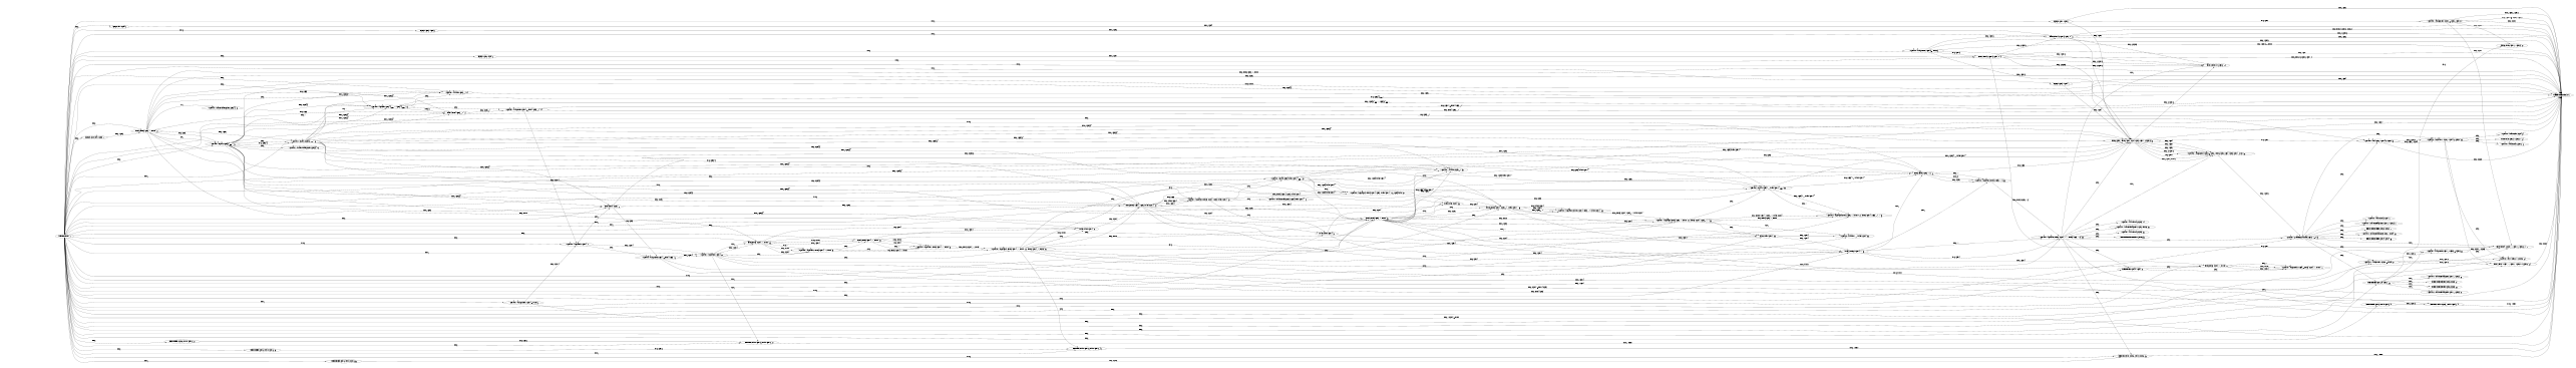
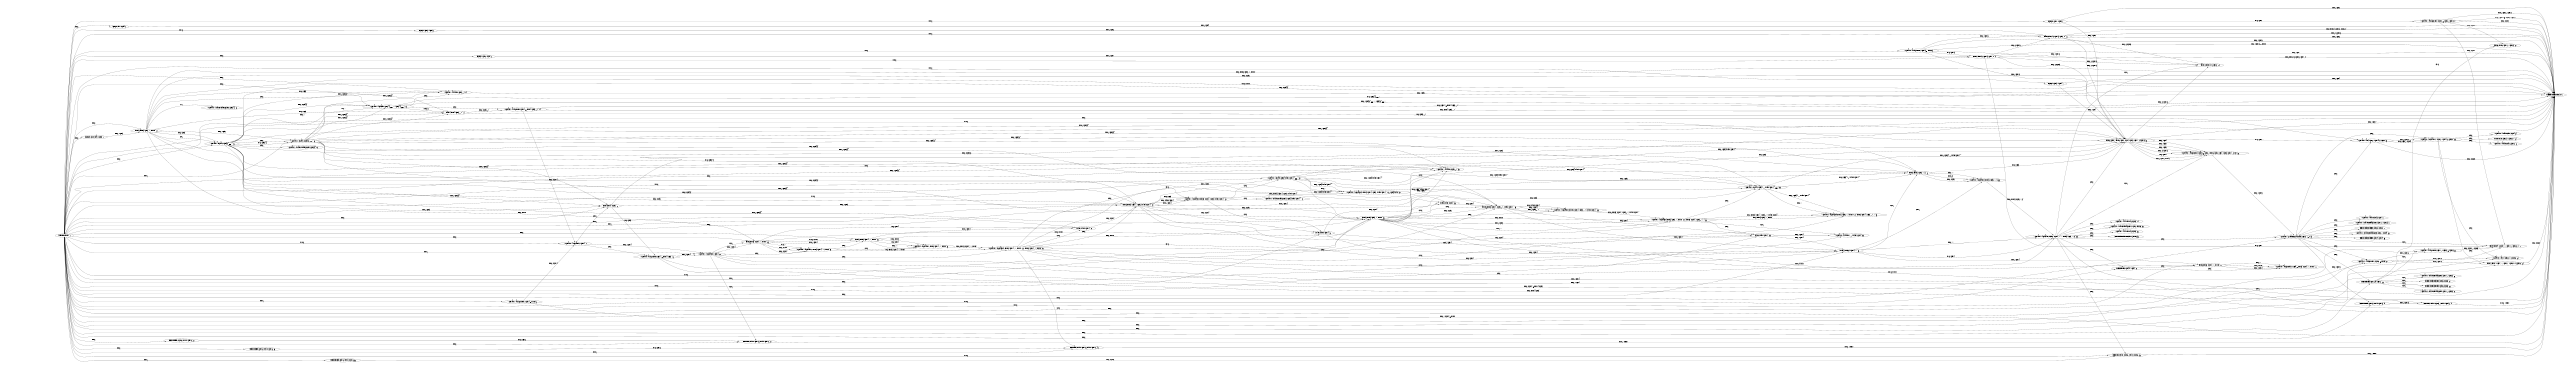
  digraph {
    rankdir=LR
    n1 [label=<(METHOD,FUN1)<SUB>1</SUB>>]
    n2 [label=<(PARAM,VAR1 *VAR2)<SUB>1</SUB>>]
    n3 [label=<(PARAM,VAR3 **VAR4)<SUB>1</SUB>>]
    n4 [label=<(PARAM,const char *VAR5)<SUB>1</SUB>>]
    n5 [label=<(PARAM,VAR6 *VAR7)<SUB>2</SUB>>]
    n6 [label=<(PARAM,VAR6 *VAR8)<SUB>2</SUB>>]
    n7 [label=<(PARAM,int *VAR9)<SUB>2</SUB>>]
    n8 [label=<(&lt;operator&gt;.assignment,*VAR13 = NULL)<SUB>5</SUB>>]
    n9 [label=<(&lt;operator&gt;.assignment,*VAR14 = NULL)<SUB>6</SUB>>]
    n10 [label=<(FUN2,FUN2(&amp;VAR13, VAR7, 0))<SUB>9</SUB>>]
    n11 [label=<(FUN2,FUN2(&amp;VAR13, VAR8, 0))<SUB>10</SUB>>]
    n12 [label=<(FUN10,FUN10(&amp;VAR13))<SUB>74</SUB>>]
    n13 [label=<(FUN3,FUN3(VAR5, &quot;&quot;, NULL))<SUB>12</SUB>>]
    n14 [label=<(&lt;operator&gt;.logicalNot,!VAR14)<SUB>17</SUB>>]
    n15 [label=<(&lt;operator&gt;.logicalNot,!VAR14)<SUB>20</SUB>>]
    n16 [label=<(&lt;operator&gt;.greaterEqualsThan,VAR15 &gt;= 0)<SUB>59</SUB>>]
    n17 [label=<(IDENTIFIER,VAR9,if (VAR9))<SUB>76</SUB>>]
    n18 [label=<(IDENTIFIER,VAR15,return VAR15;)<SUB>79</SUB>>]
    n19 [label=<(RETURN,return VAR16;,return VAR16;)<SUB>21</SUB>>]
    n20 [label=<(RETURN,return VAR16;,return VAR16;)<SUB>48</SUB>>]
    n21 [label=<(FUN6,VAR2-&gt;FUN6(VAR2, VAR4, VAR5, VAR17, &amp;VAR13))<SUB>58</SUB>>]
    n22 [label=<(&lt;operator&gt;.assignment,*VAR18 = NULL)<SUB>61</SUB>>]
    n23 [label=<(FUN9,FUN9(&amp;VAR7, &quot;&quot;, VAR11-&gt;VAR23, 0))<SUB>71</SUB>>]
    n24 [label=<(IDENTIFIER,VAR16,return VAR16;)<SUB>21</SUB>>]
    n25 [label=<(IDENTIFIER,VAR16,return VAR16;)<SUB>48</SUB>>]
    n26 [label=<(&lt;operator&gt;.equals,VAR5[strlen(VAR14)] == '')<SUB>51</SUB>>]
    n27 [label=<(IDENTIFIER,VAR18,if (VAR18))<SUB>66</SUB>>]
    n28 [label=<(FUN4,FUN4(VAR5))<SUB>18</SUB>>]
    n29 [label=<(FUN3,FUN3(VAR14, &quot;&quot;, NULL))<SUB>25</SUB>>]
    n30 [label=<(FUN3,FUN3(VAR14, &quot;&quot;, NULL))<SUB>25</SUB>>]
    n31 [label=<(FUN5,FUN5(VAR14, VAR5, strlen(VAR14)))<SUB>51</SUB>>]
    n32 [label=<(FUN7,FUN7(*VAR4, &quot;&quot;, VAR21, (VAR22**)&amp;VAR18))<SUB>64</SUB>>]
    n33 [label=<(&lt;operator&gt;.assignment,VAR11-&gt;VAR23 = VAR18)<SUB>68</SUB>>]
    n34 [label=<(FUN3,FUN3(VAR14, &quot;&quot;, NULL))<SUB>77</SUB>>]
    n35 [label=<(&lt;operator&gt;.equals,VAR5[6] == '')<SUB>13</SUB>>]
    n36 [label=<(&lt;operator&gt;.equals,VAR5[6] == '')<SUB>13</SUB>>]
    n37 [label=<(strlen,strlen(VAR14))<SUB>51</SUB>>]
    n38 [label=<(strlen,strlen(VAR14))<SUB>51</SUB>>]
    n39 [label=<(&lt;operator&gt;.and,VAR2-&gt;VAR19 &amp; VAR20)<SUB>63</SUB>>]
    n40 [label=<(FUN4,FUN4(VAR5 + 7))<SUB>14</SUB>>]
    n41 [label=<(&lt;operator&gt;.equals,VAR5[7 + strlen(VAR14)] == '')<SUB>53</SUB>>]
    n42 [label=<(&lt;operator&gt;.cast,(VAR22**)&amp;VAR18)<SUB>64</SUB>>]
    n43 [label=<(&lt;operator&gt;.addition,VAR5 + 7)<SUB>14</SUB>>]
    n44 [label=<(FUN3,FUN3(VAR5, &quot;&quot;, NULL))<SUB>53</SUB>>]
    n45 [label=<(FUN5,FUN5(VAR14, VAR5 + 7, strlen(VAR14)))<SUB>53</SUB>>]
    n46 [label=<(&lt;operator&gt;.addition,7 + strlen(VAR14))<SUB>53</SUB>>]
    n47 [label=<(RETURN,return VAR16;,return VAR16;)<SUB>56</SUB>>]
    n48 [label=<(&lt;operator&gt;.addition,VAR5 + 7)<SUB>53</SUB>>]
    n49 [label=<(strlen,strlen(VAR14))<SUB>53</SUB>>]
    n50 [label=<(strlen,strlen(VAR14))<SUB>53</SUB>>]
    n51 [label=<(strcmp,strcmp(VAR14, &quot;&quot;))<SUB>55</SUB>>]
    n52 [label=<(IDENTIFIER,VAR16,return VAR16;)<SUB>56</SUB>>]
    n53 [label=<(FUN5,FUN5(VAR5, &quot;&quot;, 5))<SUB>55</SUB>>]
    n54 [label=<(METHOD_RETURN,int)<SUB>1</SUB>>]
    n55 [label=<(&lt;operator&gt;.assignment,*VAR11 = VAR2-&gt;VAR12)<SUB>4</SUB>>]
    n56 [label=<(&lt;operator&gt;.logicalOr,VAR5[6] == '' || VAR5[6] == '')<SUB>13</SUB>>]
    n57 [label=<(&lt;operator&gt;.indirectIndexAccess,VAR5[6])<SUB>13</SUB>>]
    n58 [label=<(&lt;operator&gt;.assignment,VAR14 = FUN4(VAR5))<SUB>18</SUB>>]
    n59 [label=<(&lt;operator&gt;.logicalAnd,!FUN3(VAR14, &quot;&quot;, NULL) &amp;&amp; !FUN3(VAR14, &quot;&quot;, NULL))<SUB>25</SUB>>]
    n60 [label=<(&lt;operator&gt;.logicalNot,!FUN3(VAR14, &quot;&quot;, NULL))<SUB>25</SUB>>]
    n61 [label=<(&lt;operator&gt;.logicalNot,!(VAR2-&gt;VAR19 &amp; VAR20))<SUB>63</SUB>>]
    n62 [label=<(&lt;operator&gt;.addressOf,&amp;VAR7)<SUB>71</SUB>>]
    n63 [label=<(&lt;operator&gt;.indirectFieldAccess,VAR11-&gt;VAR23)<SUB>71</SUB>>]
    n64 [label=<(FIELD_IDENTIFIER,VAR23,VAR23)<SUB>71</SUB>>]
    n65 [label=<(&lt;operator&gt;.indirectFieldAccess,VAR2-&gt;VAR19)<SUB>63</SUB>>]
    n66 [label=<(FIELD_IDENTIFIER,VAR19,VAR19)<SUB>63</SUB>>]
    n67 [label=<(&lt;operator&gt;.assignment,*VAR9 = FUN3(VAR14, &quot;&quot;, NULL))<SUB>77</SUB>>]
    n68 [label=<(RETURN,return VAR15;,return VAR15;)<SUB>79</SUB>>]
    n69 [label=<(&lt;operator&gt;.assignment,VAR15 = VAR2-&gt;FUN6(VAR2, VAR4, VAR5, VAR17, &amp;VA...)<SUB>58</SUB>>]
    n70 [label=<(&lt;operator&gt;.logicalAnd,!FUN5(VAR14, VAR5, strlen(VAR14)) &amp;&amp; VAR5[strle...)<SUB>51</SUB>>]
    n71 [label=<(FUN8,FUN8(VAR11-&gt;VAR23))<SUB>67</SUB>>]
    n72 [label=<(&lt;operator&gt;.indirectFieldAccess,VAR11-&gt;VAR23)<SUB>67</SUB>>]
    n73 [label=<(&lt;operator&gt;.indirectFieldAccess,VAR11-&gt;VAR23)<SUB>68</SUB>>]
    n74 [label=<(FIELD_IDENTIFIER,VAR23,VAR23)<SUB>67</SUB>>]
    n75 [label=<(FIELD_IDENTIFIER,VAR23,VAR23)<SUB>68</SUB>>]
    n76 [label=<(&lt;operator&gt;.logicalNot,!FUN3(VAR14, &quot;&quot;, NULL))<SUB>25</SUB>>]
    n77 [label=<(&lt;operator&gt;.logicalNot,!FUN5(VAR14, VAR5, strlen(VAR14)))<SUB>51</SUB>>]
    n78 [label=<(&lt;operator&gt;.indirectIndexAccess,VAR5[6])<SUB>13</SUB>>]
    n79 [label=<(&lt;operator&gt;.assignment,VAR14 = FUN4(VAR5 + 7))<SUB>14</SUB>>]
    n80 [label=<(&lt;operator&gt;.logicalAnd,FUN3(VAR5, &quot;&quot;, NULL) &amp;&amp; !FUN5(VAR14, VAR5 + 7, ...)<SUB>53</SUB>>]
    n81 [label=<(&lt;operator&gt;.logicalAnd,FUN3(VAR5, &quot;&quot;, NULL) &amp;&amp; !FUN5(VAR14, VAR5 + 7, ...)<SUB>53</SUB>>]
    n82 [label=<(&lt;operator&gt;.logicalNot,!FUN5(VAR14, VAR5 + 7, strlen(VAR14)))<SUB>53</SUB>>]
    n83 [label=<(&lt;operator&gt;.logicalOr,strcmp(VAR14, &quot;&quot;) || !FUN5(VAR5, &quot;&quot;, 5))<SUB>55</SUB>>]
    n84 [label=<(&lt;operator&gt;.logicalNot,!FUN5(VAR5, &quot;&quot;, 5))<SUB>55</SUB>>]
    n85 [label=<(&lt;operator&gt;.indirectIndexAccess,VAR5[strlen(VAR14)])<SUB>51</SUB>>]
    n86 [label=<(&lt;operator&gt;.addressOf,&amp;VAR13)<SUB>74</SUB>>]
    n87 [label=<(&lt;operator&gt;.indirectFieldAccess,VAR2-&gt;FUN6)<SUB>58</SUB>>]
    n88 [label=<(&lt;operator&gt;.addressOf,&amp;VAR13)<SUB>58</SUB>>]
    n89 [label=<(FIELD_IDENTIFIER,FUN6,FUN6)<SUB>58</SUB>>]
    n90 [label=<(&lt;operator&gt;.indirection,*VAR4)<SUB>64</SUB>>]
    n91 [label=<(UNKNOWN,VAR22**,VAR22**)<SUB>64</SUB>>]
    n92 [label=<(&lt;operator&gt;.addressOf,&amp;VAR18)<SUB>64</SUB>>]
    n1 -> n2 [label="DDG: "]
    n1 -> n3 [label="DDG: "]
    n1 -> n4 [label="DDG: "]
    n1 -> n5 [label="DDG: "]
    n1 -> n6 [label="DDG: "]
    n1 -> n7 [label="DDG: "]
    n1 -> n8 [label="DDG: "]
    n1 -> n9 [label="DDG: "]
    n1 -> n10 [label="DDG: "]
    n1 -> n11 [label="DDG: "]
-   n1 -> n12 [label="DDG: "]
    n1 -> n13 [label="DDG: "]
    n1 -> n14 [label="DDG: "]
    n1 -> n15 [label="DDG: "]
    n1 -> n16 [label="DDG: "]
    n1 -> n17 [label="DDG: "]
    n1 -> n18 [label="DDG: "]
    n1 -> n19 [label="DDG: "]
    n1 -> n20 [label="DDG: "]
    n1 -> n21 [label="DDG: "]
    n1 -> n22 [label="DDG: "]
    n1 -> n23 [label="DDG: "]
    n1 -> n24 [label="DDG: "]
    n1 -> n25 [label="DDG: "]
    n1 -> n26 [label="DDG: "]
    n1 -> n27 [label="DDG: "]
    n1 -> n28 [label="DDG: "]
    n1 -> n29 [label="DDG: "]
    n1 -> n30 [label="DDG: "]
    n1 -> n31 [label="DDG: "]
    n1 -> n32 [label="DDG: "]
    n1 -> n33 [label="DDG: "]
    n1 -> n34 [label="DDG: "]
    n1 -> n35 [label="DDG: "]
    n1 -> n36 [label="DDG: "]
    n1 -> n37 [label="DDG: "]
    n1 -> n38 [label="DDG: "]
    n1 -> n39 [label="DDG: "]
    n1 -> n40 [label="DDG: "]
    n1 -> n41 [label="DDG: "]
    n1 -> n42 [label="DDG: "]
    n1 -> n43 [label="DDG: "]
    n1 -> n44 [label="DDG: "]
    n1 -> n45 [label="DDG: "]
    n1 -> n46 [label="DDG: "]
    n1 -> n47 [label="DDG: "]
    n1 -> n48 [label="DDG: "]
    n1 -> n49 [label="DDG: "]
    n1 -> n50 [label="DDG: "]
    n1 -> n51 [label="DDG: "]
    n1 -> n52 [label="DDG: "]
    n1 -> n53 [label="DDG: "]
    n2 -> n21 [label="DDG: VAR2"]
    n2 -> n54 [label="DDG: VAR2"]
    n2 -> n55 [label="DDG: VAR2"]
    n3 -> n21 [label="DDG: VAR4"]
    n3 -> n54 [label="DDG: VAR4"]
    n4 -> n13 [label="DDG: VAR5"]
    n5 -> n10 [label="DDG: VAR7"]
    n6 -> n11 [label="DDG: VAR8"]
    n7 -> n54 [label="DDG: VAR9"]
    n8 -> n10 [label="DDG: VAR13"]
    n8 -> n11 [label="DDG: VAR13"]
    n8 -> n12 [label="DDG: VAR13"]
    n8 -> n21 [label="DDG: VAR13"]
    n8 -> n54 [label="DDG: VAR13"]
    n8 -> n54 [label="DDG: *VAR13 = NULL"]
    n9 -> n14 [label="DDG: VAR14"]
    n9 -> n54 [label="DDG: *VAR14 = NULL"]
    n10 -> n11 [label="DDG: &amp;VAR13"]
    n10 -> n12 [label="DDG: &amp;VAR13"]
    n10 -> n21 [label="DDG: &amp;VAR13"]
    n10 -> n23 [label="DDG: VAR7"]
    n10 -> n54 [label="DDG: VAR7"]
    n10 -> n54 [label="DDG: FUN2(&amp;VAR13, VAR7, 0)"]
    n11 -> n12 [label="DDG: &amp;VAR13"]
    n11 -> n21 [label="DDG: &amp;VAR13"]
    n11 -> n54 [label="DDG: &amp;VAR13"]
    n11 -> n54 [label="DDG: VAR8"]
    n11 -> n54 [label="DDG: FUN2(&amp;VAR13, VAR8, 0)"]
    n13 -> n28 [label="DDG: VAR5"]
    n13 -> n29 [label="DDG: NULL"]
    n13 -> n31 [label="DDG: VAR5"]
    n13 -> n35 [label="DDG: VAR5"]
    n13 -> n35 [label="CDG: "]
    n13 -> n36 [label="DDG: VAR5"]
    n13 -> n40 [label="DDG: VAR5"]
    n13 -> n43 [label="DDG: VAR5"]
    n13 -> n54 [label="DDG: VAR5"]
    n13 -> n54 [label="DDG: NULL"]
    n13 -> n54 [label="DDG: FUN3(VAR5, &quot;&quot;, NULL)"]
    n13 -> n56 [label="CDG: "]
    n13 -> n57 [label="CDG: "]
    n14 -> n15 [label="DDG: VAR14"]
    n14 -> n28 [label="CDG: "]
    n14 -> n58 [label="CDG: "]
    n15 -> n19 [label="CDG: "]
    n15 -> n29 [label="DDG: VAR14"]
    n15 -> n29 [label="CDG: "]
    n15 -> n54 [label="DDG: VAR14"]
    n15 -> n54 [label="DDG: !VAR14"]
    n15 -> n59 [label="CDG: "]
    n15 -> n60 [label="CDG: "]
+   n16 -> n18 [label="DDG: VAR15"]
    n16 -> n22 [label="CDG: "]
    n16 -> n23 [label="CDG: "]
    n16 -> n27 [label="CDG: "]
    n16 -> n39 [label="CDG: "]
    n16 -> n61 [label="CDG: "]
    n16 -> n62 [label="CDG: "]
    n16 -> n63 [label="CDG: "]
    n16 -> n64 [label="CDG: "]
    n16 -> n65 [label="CDG: "]
    n16 -> n66 [label="CDG: "]
    n17 -> n34 [label="CDG: "]
    n17 -> n67 [label="CDG: "]
    n18 -> n68 [label="DDG: VAR15"]
    n19 -> n54 [label="DDG: &lt;RET&gt;"]
    n20 -> n54 [label="DDG: &lt;RET&gt;"]
    n21 -> n12 [label="DDG: &amp;VAR13"]
    n21 -> n39 [label="DDG: VAR2"]
    n21 -> n54 [label="DDG: VAR17"]
    n21 -> n69 [label="DDG: VAR4"]
    n21 -> n69 [label="DDG: VAR2"]
    n21 -> n69 [label="DDG: VAR5"]
    n21 -> n69 [label="DDG: &amp;VAR13"]
    n21 -> n69 [label="DDG: VAR17"]
    n21 -> n69 [label="DDG: VAR2-&gt;FUN6"]
    n22 -> n32 [label="DDG: VAR18"]
    n22 -> n33 [label="DDG: VAR18"]
    n22 -> n42 [label="DDG: VAR18"]
    n24 -> n19 [label="DDG: VAR16"]
    n25 -> n20 [label="DDG: VAR16"]
    n26 -> n21 [label="DDG: VAR5[strlen(VAR14)]"]
    n26 -> n41 [label="DDG: VAR5[strlen(VAR14)]"]
    n26 -> n44 [label="DDG: VAR5[strlen(VAR14)]"]
    n26 -> n45 [label="DDG: VAR5[strlen(VAR14)]"]
    n26 -> n48 [label="DDG: VAR5[strlen(VAR14)]"]
    n26 -> n53 [label="DDG: VAR5[strlen(VAR14)]"]
    n26 -> n70 [label="DDG: VAR5[strlen(VAR14)]"]
    n26 -> n70 [label="DDG: ''"]
    n27 -> n33 [label="CDG: "]
    n27 -> n71 [label="CDG: "]
    n27 -> n72 [label="CDG: "]
    n27 -> n73 [label="CDG: "]
    n27 -> n74 [label="CDG: "]
    n27 -> n75 [label="CDG: "]
    n28 -> n31 [label="DDG: VAR5"]
    n28 -> n54 [label="DDG: VAR5"]
    n28 -> n58 [label="DDG: VAR5"]
    n29 -> n30 [label="DDG: VAR14"]
    n29 -> n30 [label="DDG: NULL"]
    n29 -> n37 [label="DDG: VAR14"]
    n29 -> n44 [label="DDG: NULL"]
    n29 -> n60 [label="DDG: VAR14"]
    n29 -> n60 [label="DDG: &quot;&quot;"]
    n29 -> n60 [label="DDG: NULL"]
    n30 -> n37 [label="DDG: VAR14"]
    n30 -> n44 [label="DDG: NULL"]
    n30 -> n76 [label="DDG: VAR14"]
    n30 -> n76 [label="DDG: &quot;&quot;"]
    n30 -> n76 [label="DDG: NULL"]
    n31 -> n26 [label="DDG: VAR5"]
    n31 -> n38 [label="DDG: VAR14"]
    n31 -> n44 [label="DDG: VAR5"]
    n31 -> n49 [label="DDG: VAR14"]
    n31 -> n50 [label="DDG: VAR14"]
    n31 -> n51 [label="DDG: VAR14"]
    n31 -> n77 [label="DDG: VAR14"]
    n31 -> n77 [label="DDG: VAR5"]
    n31 -> n77 [label="DDG: strlen(VAR14)"]
    n32 -> n54 [label="DDG: VAR21"]
    n33 -> n23 [label="DDG: VAR11-&gt;VAR23"]
    n34 -> n67 [label="DDG: VAR14"]
    n34 -> n67 [label="DDG: &quot;&quot;"]
    n34 -> n67 [label="DDG: NULL"]
    n35 -> n21 [label="DDG: VAR5[6]"]
    n35 -> n28 [label="DDG: VAR5[6]"]
    n35 -> n31 [label="DDG: VAR5[6]"]
    n35 -> n36 [label="DDG: VAR5[6]"]
    n35 -> n36 [label="CDG: "]
    n35 -> n40 [label="DDG: VAR5[6]"]
    n35 -> n41 [label="DDG: VAR5[6]"]
    n35 -> n43 [label="DDG: VAR5[6]"]
    n35 -> n44 [label="DDG: VAR5[6]"]
    n35 -> n45 [label="DDG: VAR5[6]"]
    n35 -> n48 [label="DDG: VAR5[6]"]
    n35 -> n53 [label="DDG: VAR5[6]"]
    n35 -> n54 [label="DDG: VAR5[6]"]
    n35 -> n56 [label="DDG: VAR5[6]"]
    n35 -> n56 [label="DDG: ''"]
    n35 -> n78 [label="CDG: "]
    n36 -> n21 [label="DDG: VAR5[6]"]
    n36 -> n28 [label="DDG: VAR5[6]"]
    n36 -> n31 [label="DDG: VAR5[6]"]
    n36 -> n40 [label="DDG: VAR5[6]"]
    n36 -> n41 [label="DDG: VAR5[6]"]
    n36 -> n43 [label="DDG: VAR5[6]"]
    n36 -> n44 [label="DDG: VAR5[6]"]
    n36 -> n45 [label="DDG: VAR5[6]"]
    n36 -> n48 [label="DDG: VAR5[6]"]
    n36 -> n53 [label="DDG: VAR5[6]"]
    n36 -> n54 [label="DDG: VAR5[6]"]
    n36 -> n56 [label="DDG: VAR5[6]"]
    n36 -> n56 [label="DDG: ''"]
    n37 -> n31 [label="DDG: VAR14"]
    n38 -> n49 [label="DDG: VAR14"]
    n38 -> n50 [label="DDG: VAR14"]
    n38 -> n51 [label="DDG: VAR14"]
    n39 -> n54 [label="DDG: VAR20"]
    n39 -> n61 [label="DDG: VAR2-&gt;VAR19"]
    n39 -> n61 [label="DDG: VAR20"]
    n40 -> n54 [label="DDG: VAR5 + 7"]
    n40 -> n79 [label="DDG: VAR5 + 7"]
    n41 -> n21 [label="DDG: VAR5[7 + strlen(VAR14)]"]
    n41 -> n53 [label="DDG: VAR5[7 + strlen(VAR14)]"]
    n41 -> n80 [label="DDG: VAR5[7 + strlen(VAR14)]"]
    n41 -> n80 [label="DDG: ''"]
    n43 -> n54 [label="DDG: VAR5"]
    n44 -> n21 [label="DDG: VAR5"]
    n44 -> n22 [label="DDG: NULL"]
    n44 -> n34 [label="DDG: NULL"]
    n44 -> n41 [label="DDG: VAR5"]
    n44 -> n45 [label="DDG: VAR5"]
    n44 -> n45 [label="CDG: "]
    n44 -> n48 [label="DDG: VAR5"]
    n44 -> n48 [label="CDG: "]
    n44 -> n49 [label="CDG: "]
    n44 -> n53 [label="DDG: VAR5"]
    n44 -> n81 [label="DDG: VAR5"]
    n44 -> n81 [label="DDG: &quot;&quot;"]
    n44 -> n81 [label="DDG: NULL"]
    n44 -> n82 [label="CDG: "]
    n45 -> n50 [label="DDG: VAR14"]
    n45 -> n51 [label="DDG: VAR14"]
    n45 -> n82 [label="DDG: VAR14"]
    n45 -> n82 [label="DDG: VAR5 + 7"]
    n45 -> n82 [label="DDG: strlen(VAR14)"]
    n47 -> n54 [label="DDG: &lt;RET&gt;"]
    n49 -> n45 [label="DDG: VAR14"]
    n50 -> n46 [label="DDG: VAR14"]
    n50 -> n51 [label="DDG: VAR14"]
    n51 -> n34 [label="DDG: VAR14"]
    n51 -> n53 [label="CDG: "]
    n51 -> n83 [label="DDG: VAR14"]
    n51 -> n83 [label="DDG: &quot;&quot;"]
    n51 -> n84 [label="CDG: "]
    n52 -> n47 [label="DDG: VAR16"]
    n53 -> n21 [label="DDG: VAR5"]
    n53 -> n84 [label="DDG: VAR5"]
    n53 -> n84 [label="DDG: &quot;&quot;"]
    n53 -> n84 [label="DDG: 5"]
    n55 -> n23 [label="DDG: VAR11"]
    n55 -> n54 [label="DDG: VAR11"]
    n55 -> n54 [label="DDG: VAR2-&gt;VAR12"]
    n55 -> n54 [label="DDG: *VAR11 = VAR2-&gt;VAR12"]
    n55 -> n71 [label="DDG: VAR11"]
    n56 -> n40 [label="DDG: 5"]
    n56 -> n43 [label="CDG: "]
    n56 -> n54 [label="DDG: VAR5[6] == ''"]
    n56 -> n54 [label="DDG: VAR5[6] == '' || VAR5[6] == ''"]
    n56 -> n79 [label="CDG: "]
    n58 -> n15 [label="DDG: VAR14"]
    n58 -> n54 [label="DDG: FUN4(VAR5)"]
    n58 -> n54 [label="DDG: VAR14 = FUN4(VAR5)"]
    n59 -> n20 [label="CDG: "]
    n59 -> n31 [label="CDG: "]
    n59 -> n37 [label="CDG: "]
    n59 -> n44 [label="CDG: "]
    n59 -> n51 [label="CDG: "]
    n59 -> n70 [label="CDG: "]
    n59 -> n77 [label="CDG: "]
    n59 -> n80 [label="CDG: "]
    n59 -> n81 [label="CDG: "]
    n59 -> n83 [label="CDG: "]
    n60 -> n30 [label="CDG: "]
    n60 -> n59 [label="DDG: FUN3(VAR14, &quot;&quot;, NULL)"]
    n60 -> n76 [label="CDG: "]
    n61 -> n32 [label="CDG: "]
    n61 -> n42 [label="CDG: "]
    n61 -> n90 [label="CDG: "]
    n61 -> n91 [label="CDG: "]
    n61 -> n92 [label="CDG: "]
    n68 -> n54 [label="DDG: &lt;RET&gt;"]
    n69 -> n16 [label="DDG: VAR15"]
    n76 -> n59 [label="DDG: FUN3(VAR14, &quot;&quot;, NULL)"]
    n77 -> n26 [label="CDG: "]
    n77 -> n38 [label="CDG: "]
    n77 -> n70 [label="DDG: FUN5(VAR14, VAR5, strlen(VAR14))"]
    n77 -> n85 [label="CDG: "]
    n79 -> n14 [label="DDG: VAR14"]
    n79 -> n54 [label="DDG: FUN4(VAR5 + 7)"]
    n79 -> n54 [label="DDG: VAR14 = FUN4(VAR5 + 7)"]
    n81 -> n41 [label="CDG: "]
    n81 -> n46 [label="CDG: "]
    n81 -> n50 [label="CDG: "]
    n81 -> n80 [label="DDG: FUN3(VAR5, &quot;&quot;, NULL)"]
    n81 -> n80 [label="DDG: !FUN5(VAR14, VAR5 + 7, strlen(VAR14))"]
    n82 -> n81 [label="DDG: FUN5(VAR14, VAR5 + 7, strlen(VAR14))"]
    n83 -> n12 [label="CDG: "]
    n83 -> n16 [label="CDG: "]
    n83 -> n17 [label="CDG: "]
    n83 -> n21 [label="CDG: "]
    n83 -> n47 [label="CDG: "]
    n83 -> n68 [label="CDG: "]
    n83 -> n69 [label="CDG: "]
    n83 -> n86 [label="CDG: "]
    n83 -> n87 [label="CDG: "]
    n83 -> n88 [label="CDG: "]
    n83 -> n89 [label="CDG: "]
    n84 -> n83 [label="DDG: FUN5(VAR5, &quot;&quot;, 5)"]
  }
